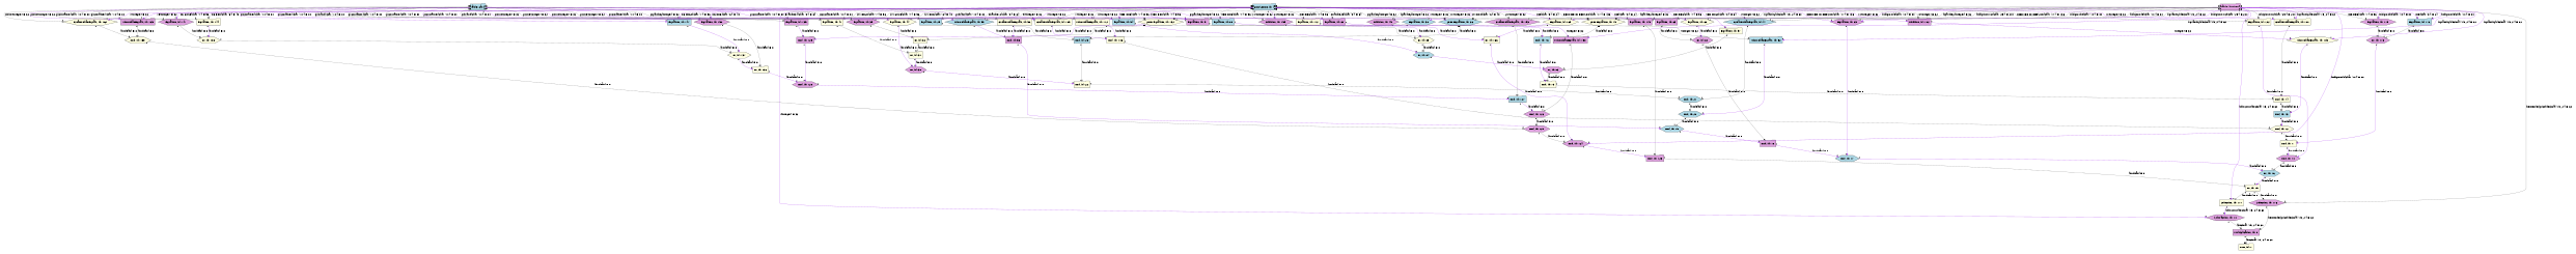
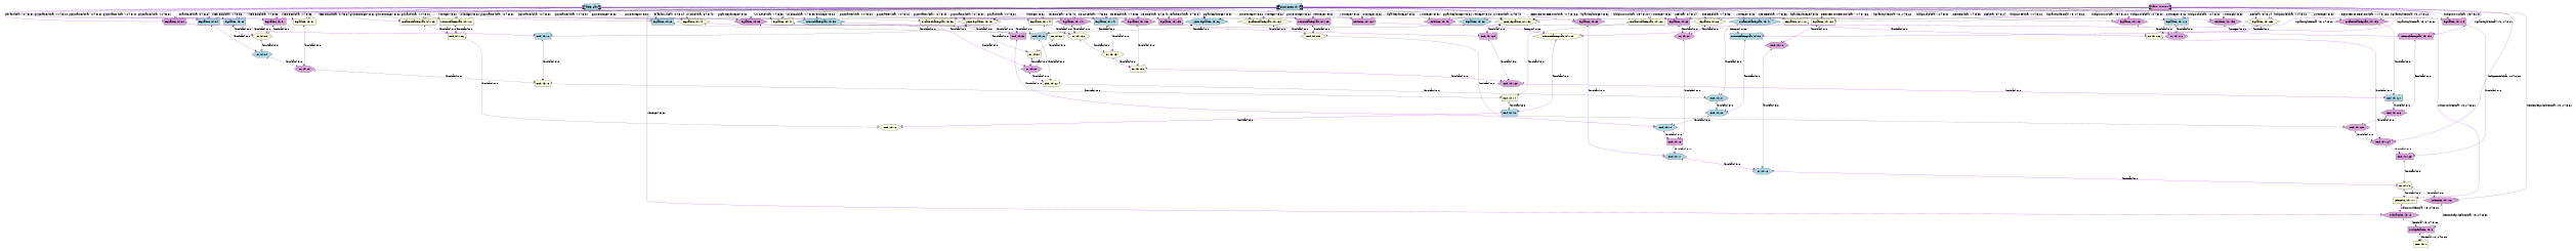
  digraph {
    fontname="DejaVu Serif"
    node [fillcolor=plum fontname="DejaVu Serif" shape=folder style=filled]
    edge [color=gray40 fontname="DejaVu Serif" headlabel=1 taillabel=1]
    "CONSTANT, id: 4" [fillcolor=lightblue]
    "Addition, id: 155" [shape=hexagon]
    "EqualsTo, id: 175"
    "GreaterThanEquals, id: 47" [fillcolor=lightblue shape=hexagon]
    "MinorThanEquals, id: 59" [fillcolor=lightblue shape=hexagon]
    "Addition, id: 49" [shape=hexagon]
    "GreaterThanEquals, id: 56" [fillcolor=lightyellow]
    "EqualsTo, id: 44" [fillcolor=lightyellow shape=hexagon]
    "EqualsTo, id: 172" [fillcolor=lightyellow]
    "GreaterThanEquals, id: 100" [fillcolor=lightyellow]
    "GreaterThanEquals, id: 153" [shape=hexagon]
    "GreaterThanEquals, id: 162" [fillcolor=lightyellow shape=hexagon]
    "EqualsTo, id: 91"
    "EqualsTo, id: 88" [fillcolor=lightblue]
    "MinorThanEquals, id: 165"
    "EqualsTo, id: 135"
    "EqualsTo, id: 29" [fillcolor=lightblue]
    "EqualsTo, id: 97" [fillcolor=lightyellow]
    "MinorThanEquals, id: 112" [fillcolor=lightyellow]
    "EqualsTo, id: 63"
    "EqualsTo, id: 94" [fillcolor=lightblue]
    "EqualsTo, id: 169" [fillcolor=lightyellow shape=hexagon]
    "EqualsTo, id: 150" [shape=hexagon]
    "EqualsTo, id: 66" [fillcolor=lightyellow shape=hexagon]
    "GreaterThanEquals, id: 109" [fillcolor=lightyellow]
    "EqualsTo, id: 69" [shape=hexagon]
    "EqualsTo, id: 144" [fillcolor=lightyellow]
    "EqualsTo, id: 41" [fillcolor=lightyellow]
    "EqualsTo, id: 119" [shape=hexagon]
    "EqualsTo, id: 141" [shape=hexagon]
    "EqualsTo, id: 38" [fillcolor=lightblue shape=hexagon]
    "Addition, id: 102"
    "EqualsTo, id: 35" [shape=hexagon]
    "EqualsTo, id: 82"
    "EqualsTo, id: 147" [fillcolor=lightblue]
    "EqualsTo, id: 122" [fillcolor=lightyellow]
    "EqualsTo, id: 116" [fillcolor=lightblue]
    "Subtraction, id: 10" [shape=hexagon]
    "MinorThanEquals, id: 158"
    "And, id: 123"
    "And, id: 21" [fillcolor=lightblue shape=hexagon]
    "And, id: 53"
    "MinorThanEquals, id: 52" [fillcolor=lightblue]
    "Or, id: 30" [shape=hexagon]
    "Or, id: 166" [fillcolor=lightyellow]
    "And, id: 74" [fillcolor=lightyellow]
    "And, id: 127" [fillcolor=lightblue]
    "And, id: 159" [fillcolor=lightyellow shape=hexagon]
    "Or, id: 85" [fillcolor=lightyellow shape=hexagon]
    "And, id: 129"
    "And, id: 23" [fillcolor=lightblue]
    "Or, id: 83" [shape=hexagon]
    "And, id: 106" [fillcolor=lightyellow]
    "Or, id: 60" [shape=hexagon]
    "Or, id: 84" [fillcolor=lightblue shape=hexagon]
    "Or, id: 136" [fillcolor=lightyellow]
    "And, id: 17" [fillcolor=lightblue shape=hexagon]
    "Or, id: 138" [fillcolor=lightyellow shape=hexagon]
    "Or, id: 31" [fillcolor=lightyellow]
    "Or, id: 113" [shape=hexagon]
    "Or, id: 32" [fillcolor=lightyellow]
    "MinorThanEquals, id: 105" [fillcolor=lightyellow shape=hexagon]
    "And, id: 76" [fillcolor=lightblue]
    "Or, id: 137" [fillcolor=lightyellow shape=hexagon]
    "And, id: 70" [shape=hexagon]
    "Multiplication, id: 8"
    "And, id: 126" [shape=hexagon]
    "table: lineitem"
    "JOIN EqualsTo, id: 26" [fillcolor=lightblue shape=hexagon]
    "JOIN EqualsTo, id: 132" [fillcolor=lightyellow shape=hexagon]
    "JOIN EqualsTo, id: 79" [fillcolor=lightyellow shape=hexagon]
    "Selection, id: 177" [fillcolor=lightyellow]
    "Selection, id: 176" [shape=hexagon]
    "And, id: 124" [shape=hexagon]
    "And, id: 20" [fillcolor=lightblue shape=hexagon]
    "And, id: 73" [fillcolor=lightblue]
    "And, id: 19" [fillcolor=lightblue shape=hexagon]
    "Or, id: 15" [fillcolor=lightyellow]
    "And, id: 22" [fillcolor=lightyellow]
    "And, id: 125" [shape=hexagon]
    "table: part" [fillcolor=lightblue]
    "And, id: 128" [shape=hexagon]
    "And, id: 75" [fillcolor=lightyellow]
    "And, id: 72" [fillcolor=lightyellow shape=hexagon]
    "And, id: 18"
    "Or, id: 16" [fillcolor=lightblue shape=hexagon]
-   "And, id: 71" [fillcolor=lightyellow]
    "sum, id: 7" [fillcolor=lightyellow]
    "CONSTANT, id: 4" -> "Addition, id: 155" [label="10[integer] = 32"]
    "CONSTANT, id: 4" -> "Addition, id: 155" [color=purple label="20[integer] = 32"]
    "CONSTANT, id: 4" -> "EqualsTo, id: 175" [label="DELIVER IN PERSON[char (17)] = 136"]
    "CONSTANT, id: 4" -> "GreaterThanEquals, id: 47" [color=purple label="1[integer] = 32"]
    "CONSTANT, id: 4" -> "MinorThanEquals, id: 59" [label="5[integer] = 32"]
    "CONSTANT, id: 4" -> "Addition, id: 49" [color=purple label="1[integer] = 32"]
    "CONSTANT, id: 4" -> "Addition, id: 49" [label="10[integer] = 32"]
    "CONSTANT, id: 4" -> "GreaterThanEquals, id: 56" [color=purple label="1[integer] = 32"]
    "CONSTANT, id: 4" -> "EqualsTo, id: 44" [label="SM PKG[char (6)] = 48"]
    "CONSTANT, id: 4" -> "EqualsTo, id: 172" [label="AIR REG[char (7)] = 56"]
    "CONSTANT, id: 4" -> "GreaterThanEquals, id: 100" [color=purple label="10[integer] = 32"]
    "CONSTANT, id: 4" -> "GreaterThanEquals, id: 153" [label="20[integer] = 32"]
    "CONSTANT, id: 4" -> "GreaterThanEquals, id: 162" [color=purple label="1[integer] = 32"]
    "CONSTANT, id: 4" -> "EqualsTo, id: 91" [color=purple label="MED BOX[char (7)] = 56"]
    "CONSTANT, id: 4" -> "EqualsTo, id: 88" [label="MED BAG[char (7)] = 56"]
    "CONSTANT, id: 4" -> "MinorThanEquals, id: 165" [color=purple label="15[integer] = 32"]
    "CONSTANT, id: 4" -> "EqualsTo, id: 135" [label="Brand#34[char (8)] = 64"]
    "CONSTANT, id: 4" -> "EqualsTo, id: 29" [label="Brand#12[char (8)] = 64"]
    "CONSTANT, id: 4" -> "EqualsTo, id: 97" [color=purple label="MED PACK[char (8)] = 64"]
    "CONSTANT, id: 4" -> "MinorThanEquals, id: 112" [label="10[integer] = 32"]
    "CONSTANT, id: 4" -> "EqualsTo, id: 63" [color=purple label="AIR[char (3)] = 24"]
    "CONSTANT, id: 4" -> "EqualsTo, id: 94" [color=purple label="MED PKG[char (7)] = 56"]
    "CONSTANT, id: 4" -> "EqualsTo, id: 169" [color=purple label="AIR[char (3)] = 24"]
    "CONSTANT, id: 4" -> "EqualsTo, id: 150" [color=purple label="LG PKG[char (6)] = 48"]
    "CONSTANT, id: 4" -> "EqualsTo, id: 66" [color=purple label="AIR REG[char (7)] = 56"]
    "CONSTANT, id: 4" -> "GreaterThanEquals, id: 109" [label="1[integer] = 32"]
    "CONSTANT, id: 4" -> "EqualsTo, id: 69" [color=purple label="DELIVER IN PERSON[char (17)] = 136"]
    "CONSTANT, id: 4" -> "EqualsTo, id: 144" [label="LG BOX[char (6)] = 48"]
    "CONSTANT, id: 4" -> "EqualsTo, id: 41" [label="SM PACK[char (7)] = 56"]
    "CONSTANT, id: 4" -> "EqualsTo, id: 119" [label="AIR REG[char (7)] = 56"]
    "CONSTANT, id: 4" -> "EqualsTo, id: 141" [color=purple label="LG CASE[char (7)] = 56"]
    "CONSTANT, id: 4" -> "EqualsTo, id: 38" [color=purple label="SM BOX[char (6)] = 48"]
    "CONSTANT, id: 4" -> "Addition, id: 102" [color=purple label="10[integer] = 32"]
    "CONSTANT, id: 4" -> "Addition, id: 102" [label="10[integer] = 32"]
    "CONSTANT, id: 4" -> "EqualsTo, id: 35" [label="SM CASE[char (7)] = 56"]
    "CONSTANT, id: 4" -> "EqualsTo, id: 82" [label="Brand#23[char (8)] = 64"]
    "CONSTANT, id: 4" -> "EqualsTo, id: 147" [color=purple label="LG PACK[char (7)] = 56"]
    "CONSTANT, id: 4" -> "EqualsTo, id: 122" [label="DELIVER IN PERSON[char (17)] = 136"]
    "CONSTANT, id: 4" -> "EqualsTo, id: 116" [color=purple label="AIR[char (3)] = 24"]
    "CONSTANT, id: 4" -> "Subtraction, id: 10" [color=purple label="1[integer] = 32"]
    "Addition, id: 155" -> "MinorThanEquals, id: 158" [color=purple label="[integer] = 32"]
    "EqualsTo, id: 175" -> "And, id: 123" [label="[boolean] = 8"]
    "GreaterThanEquals, id: 47" -> "And, id: 21" [label="[boolean] = 8"]
    "MinorThanEquals, id: 59" -> "And, id: 53" [color=purple label="[boolean] = 8"]
    "Addition, id: 49" -> "MinorThanEquals, id: 52" [label="[integer] = 32"]
    "GreaterThanEquals, id: 56" -> "And, id: 53" [color=purple label="[boolean] = 8"]
    "EqualsTo, id: 44" -> "Or, id: 30" [color=purple label="[boolean] = 8"]
    "EqualsTo, id: 172" -> "Or, id: 166" [color=purple label="[boolean] = 8"]
    "GreaterThanEquals, id: 100" -> "And, id: 74" [label="[boolean] = 8"]
    "GreaterThanEquals, id: 153" -> "And, id: 127" [label="[boolean] = 8"]
    "GreaterThanEquals, id: 162" -> "And, id: 159" [label="[boolean] = 8"]
    "EqualsTo, id: 91" -> "Or, id: 85" [label="[boolean] = 8"]
    "EqualsTo, id: 88" -> "Or, id: 85" [color=purple label="[boolean] = 8"]
    "MinorThanEquals, id: 165" -> "And, id: 159" [label="[boolean] = 8"]
    "EqualsTo, id: 135" -> "And, id: 129" [color=purple label="[boolean] = 8"]
    "EqualsTo, id: 29" -> "And, id: 23" [label="[boolean] = 8"]
    "EqualsTo, id: 97" -> "Or, id: 83" [label="[boolean] = 8"]
    "MinorThanEquals, id: 112" -> "And, id: 106" [color=purple label="[boolean] = 8"]
    "EqualsTo, id: 63" -> "Or, id: 60" [label="[boolean] = 8"]
    "EqualsTo, id: 94" -> "Or, id: 84" [color=purple label="[boolean] = 8"]
    "EqualsTo, id: 169" -> "Or, id: 166" [color=purple label="[boolean] = 8"]
    "EqualsTo, id: 150" -> "Or, id: 136" [label="[boolean] = 8"]
    "EqualsTo, id: 66" -> "Or, id: 60" [color=purple label="[boolean] = 8"]
    "GreaterThanEquals, id: 109" -> "And, id: 106" [color=purple label="[boolean] = 8"]
    "EqualsTo, id: 69" -> "And, id: 17" [color=purple label="[boolean] = 8"]
    "EqualsTo, id: 144" -> "Or, id: 138" [color=purple label="[boolean] = 8"]
    "EqualsTo, id: 41" -> "Or, id: 31" [label="[boolean] = 8"]
    "EqualsTo, id: 119" -> "Or, id: 113" [label="[boolean] = 8"]
    "EqualsTo, id: 141" -> "Or, id: 138" [label="[boolean] = 8"]
    "EqualsTo, id: 38" -> "Or, id: 32" [label="[boolean] = 8"]
    "Addition, id: 102" -> "MinorThanEquals, id: 105" [color=purple label="[integer] = 32"]
    "EqualsTo, id: 35" -> "Or, id: 32" [label="[boolean] = 8"]
    "EqualsTo, id: 82" -> "And, id: 76" [color=purple label="[boolean] = 8"]
    "EqualsTo, id: 147" -> "Or, id: 137" [color=purple label="[boolean] = 8"]
    "EqualsTo, id: 122" -> "And, id: 70" [color=purple label="[boolean] = 8"]
    "EqualsTo, id: 116" -> "Or, id: 113" [label="[boolean] = 8"]
    "Subtraction, id: 10" -> "Multiplication, id: 8" [label="[decimal (15, 2)] = 60"]
    "MinorThanEquals, id: 158" -> "And, id: 126" [label="[boolean] = 8"]
    "And, id: 123" -> "Or, id: 15" [label="[boolean] = 8"]
    "And, id: 21" -> "And, id: 20" [label="[boolean] = 8"]
    "And, id: 53" -> "And, id: 19" [color=purple label="[boolean] = 8"]
    "MinorThanEquals, id: 52" -> "And, id: 20" [color=purple label="[boolean] = 8"]
    "Or, id: 30" -> "And, id: 22" [color=purple label="[boolean] = 8"]
    "Or, id: 166" -> "And, id: 124" [color=purple label="[boolean] = 8"]
    "And, id: 74" -> "And, id: 73" [label="[boolean] = 8"]
    "And, id: 127" -> "And, id: 126" [color=purple label="[boolean] = 8"]
    "And, id: 159" -> "And, id: 125" [label="[boolean] = 8"]
    "Or, id: 85" -> "Or, id: 84" [label="[boolean] = 8"]
    "And, id: 129" -> "And, id: 128" [color=purple label="[boolean] = 8"]
    "And, id: 23" -> "And, id: 22" [label="[boolean] = 8"]
    "Or, id: 83" -> "And, id: 75" [label="[boolean] = 8"]
    "And, id: 106" -> "And, id: 72" [label="[boolean] = 8"]
    "Or, id: 60" -> "And, id: 18" [label="[boolean] = 8"]
    "Or, id: 84" -> "Or, id: 83" [color=purple label="[boolean] = 8"]
    "Or, id: 136" -> "And, id: 128" [color=purple label="[boolean] = 8"]
    "And, id: 17" -> "Or, id: 16" [color=purple label="[boolean] = 8"]
    "Or, id: 138" -> "Or, id: 137" [label="[boolean] = 8"]
    "Or, id: 31" -> "Or, id: 30" [color=purple label="[boolean] = 8"]
-   "Or, id: 113" -> "And, id: 71" [color=purple label="[boolean] = 8"]
    "Or, id: 32" -> "Or, id: 31" [label="[boolean] = 8"]
    "MinorThanEquals, id: 105" -> "And, id: 73" [color=purple label="[boolean] = 8"]
    "And, id: 76" -> "And, id: 75" [color=purple label="[boolean] = 8"]
    "Or, id: 137" -> "Or, id: 136" [color=purple label="[boolean] = 8"]
    "And, id: 70" -> "Or, id: 16" [label="[boolean] = 8"]
    "Multiplication, id: 8" -> "sum, id: 7" [headlabel=N label="[decimal (15, 2)] = 60"]
    "And, id: 126" -> "And, id: 125" [label="[boolean] = 8"]
    "table: lineitem" -> "EqualsTo, id: 175" [label="l_shipinstruct[char (25)] = 200"]
    "table: lineitem" -> "GreaterThanEquals, id: 47" [label="l_quantity[decimal (15, 2)] = 60"]
    "table: lineitem" -> "GreaterThanEquals, id: 100" [color=purple label="l_quantity[decimal (15, 2)] = 60"]
    "table: lineitem" -> "GreaterThanEquals, id: 153" [label="l_quantity[decimal (15, 2)] = 60"]
    "table: lineitem" -> "EqualsTo, id: 63" [label="l_shipmode[char (10)] = 80"]
    "table: lineitem" -> "EqualsTo, id: 169" [color=purple label="l_shipmode[char (10)] = 80"]
    "table: lineitem" -> "EqualsTo, id: 66" [label="l_shipmode[char (10)] = 80"]
    "table: lineitem" -> "EqualsTo, id: 69" [color=purple label="l_shipinstruct[char (25)] = 200"]
    "table: lineitem" -> "EqualsTo, id: 119" [color=purple label="l_shipmode[char (10)] = 80"]
    "table: lineitem" -> "EqualsTo, id: 122" [label="l_shipinstruct[char (25)] = 200"]
    "table: lineitem" -> "EqualsTo, id: 116" [color=purple label="l_shipmode[char (10)] = 80"]
    "table: lineitem" -> "MinorThanEquals, id: 158" [color=purple label="l_quantity[decimal (15, 2)] = 60"]
    "table: lineitem" -> "MinorThanEquals, id: 52" [color=purple label="l_quantity[decimal (15, 2)] = 60"]
    "table: lineitem" -> "MinorThanEquals, id: 105" [color=purple label="l_quantity[decimal (15, 2)] = 60"]
    "table: lineitem" -> "JOIN EqualsTo, id: 26" [headlabel=N label="l_partkey[integer] = 32"]
    "table: lineitem" -> "JOIN EqualsTo, id: 132" [headlabel=N label="l_partkey[integer] = 32"]
    "table: lineitem" -> "JOIN EqualsTo, id: 79" [headlabel=N label="l_partkey[integer] = 32"]
    "table: lineitem" -> "Selection, id: 177" [color=purple label="l_discount[decimal (15, 2)] = 60"]
    "table: lineitem" -> "Selection, id: 176" [label="l_extendedprice[decimal (15, 2)] = 60"]
    "table: lineitem" -> "And, id: 124" [color=purple label="l_shipmode[char (10)] = 80"]
    "JOIN EqualsTo, id: 26" -> "And, id: 23" [label="[boolean] = 8" taillabel=N]
    "JOIN EqualsTo, id: 132" -> "And, id: 129" [color=purple label="[boolean] = 8" taillabel=N]
    "JOIN EqualsTo, id: 79" -> "And, id: 76" [label="[boolean] = 8" taillabel=N]
    "Selection, id: 177" -> "Subtraction, id: 10" [color=purple label="l_discount[decimal (15, 2)] = 60"]
    "Selection, id: 176" -> "Multiplication, id: 8" [label="l_extendedprice[decimal (15, 2)] = 60"]
    "And, id: 124" -> "And, id: 123" [color=purple label="[boolean] = 8"]
    "And, id: 20" -> "And, id: 19" [label="[boolean] = 8"]
    "And, id: 73" -> "And, id: 72" [color=purple label="[boolean] = 8"]
    "And, id: 19" -> "And, id: 18" [color=purple label="[boolean] = 8"]
    "Or, id: 15" -> "Selection, id: 177" [label="[boolean] = 8"]
    "Or, id: 15" -> "Selection, id: 176" [label="[boolean] = 8"]
    "And, id: 22" -> "And, id: 21" [label="[boolean] = 8"]
    "And, id: 125" -> "And, id: 124" [label="[boolean] = 8"]
    "table: part" -> "MinorThanEquals, id: 59" [color=purple label="p_size[integer] = 32"]
    "table: part" -> "GreaterThanEquals, id: 56" [label="p_size[integer] = 32"]
    "table: part" -> "EqualsTo, id: 44" [color=purple label="p_container[char (10)] = 80"]
    "table: part" -> "GreaterThanEquals, id: 162" [label="p_size[integer] = 32"]
    "table: part" -> "EqualsTo, id: 91" [color=purple label="p_container[char (10)] = 80"]
    "table: part" -> "EqualsTo, id: 88" [label="p_container[char (10)] = 80"]
    "table: part" -> "MinorThanEquals, id: 165" [color=purple label="p_size[integer] = 32"]
    "table: part" -> "EqualsTo, id: 135" [label="p_brand[char (10)] = 80"]
    "table: part" -> "EqualsTo, id: 29" [label="p_brand[char (10)] = 80"]
+   "table: part" -> "EqualsTo, id: 97" [color=purple label="p_container[char (10)] = 80"]
    "table: part" -> "MinorThanEquals, id: 112" [label="p_size[integer] = 32"]
    "table: part" -> "EqualsTo, id: 94" [color=purple label="p_container[char (10)] = 80"]
    "table: part" -> "EqualsTo, id: 150" [color=purple label="p_container[char (10)] = 80"]
    "table: part" -> "GreaterThanEquals, id: 109" [color=purple label="p_size[integer] = 32"]
    "table: part" -> "EqualsTo, id: 144" [label="p_container[char (10)] = 80"]
    "table: part" -> "EqualsTo, id: 41" [label="p_container[char (10)] = 80"]
    "table: part" -> "EqualsTo, id: 141" [label="p_container[char (10)] = 80"]
    "table: part" -> "EqualsTo, id: 35" [label="p_container[char (10)] = 80"]
    "table: part" -> "EqualsTo, id: 82" [color=purple label="p_brand[char (10)] = 80"]
    "table: part" -> "EqualsTo, id: 147" [color=purple label="p_container[char (10)] = 80"]
    "table: part" -> "JOIN EqualsTo, id: 26" [color=purple headlabel=N label="p_partkey[integer] = 32"]
    "table: part" -> "JOIN EqualsTo, id: 132" [headlabel=N label="p_partkey[integer] = 32"]
    "table: part" -> "JOIN EqualsTo, id: 79" [headlabel=N label="p_partkey[integer] = 32"]
    "And, id: 128" -> "And, id: 127" [color=purple label="[boolean] = 8"]
    "And, id: 75" -> "And, id: 74" [label="[boolean] = 8"]
-   "And, id: 72" -> "And, id: 71" [label="[boolean] = 8"]
    "And, id: 18" -> "And, id: 17" [color=purple label="[boolean] = 8"]
    "Or, id: 16" -> "Or, id: 15" [color=purple label="[boolean] = 8"]
-   "And, id: 71" -> "And, id: 70" [color=purple label="[boolean] = 8"]
  }
